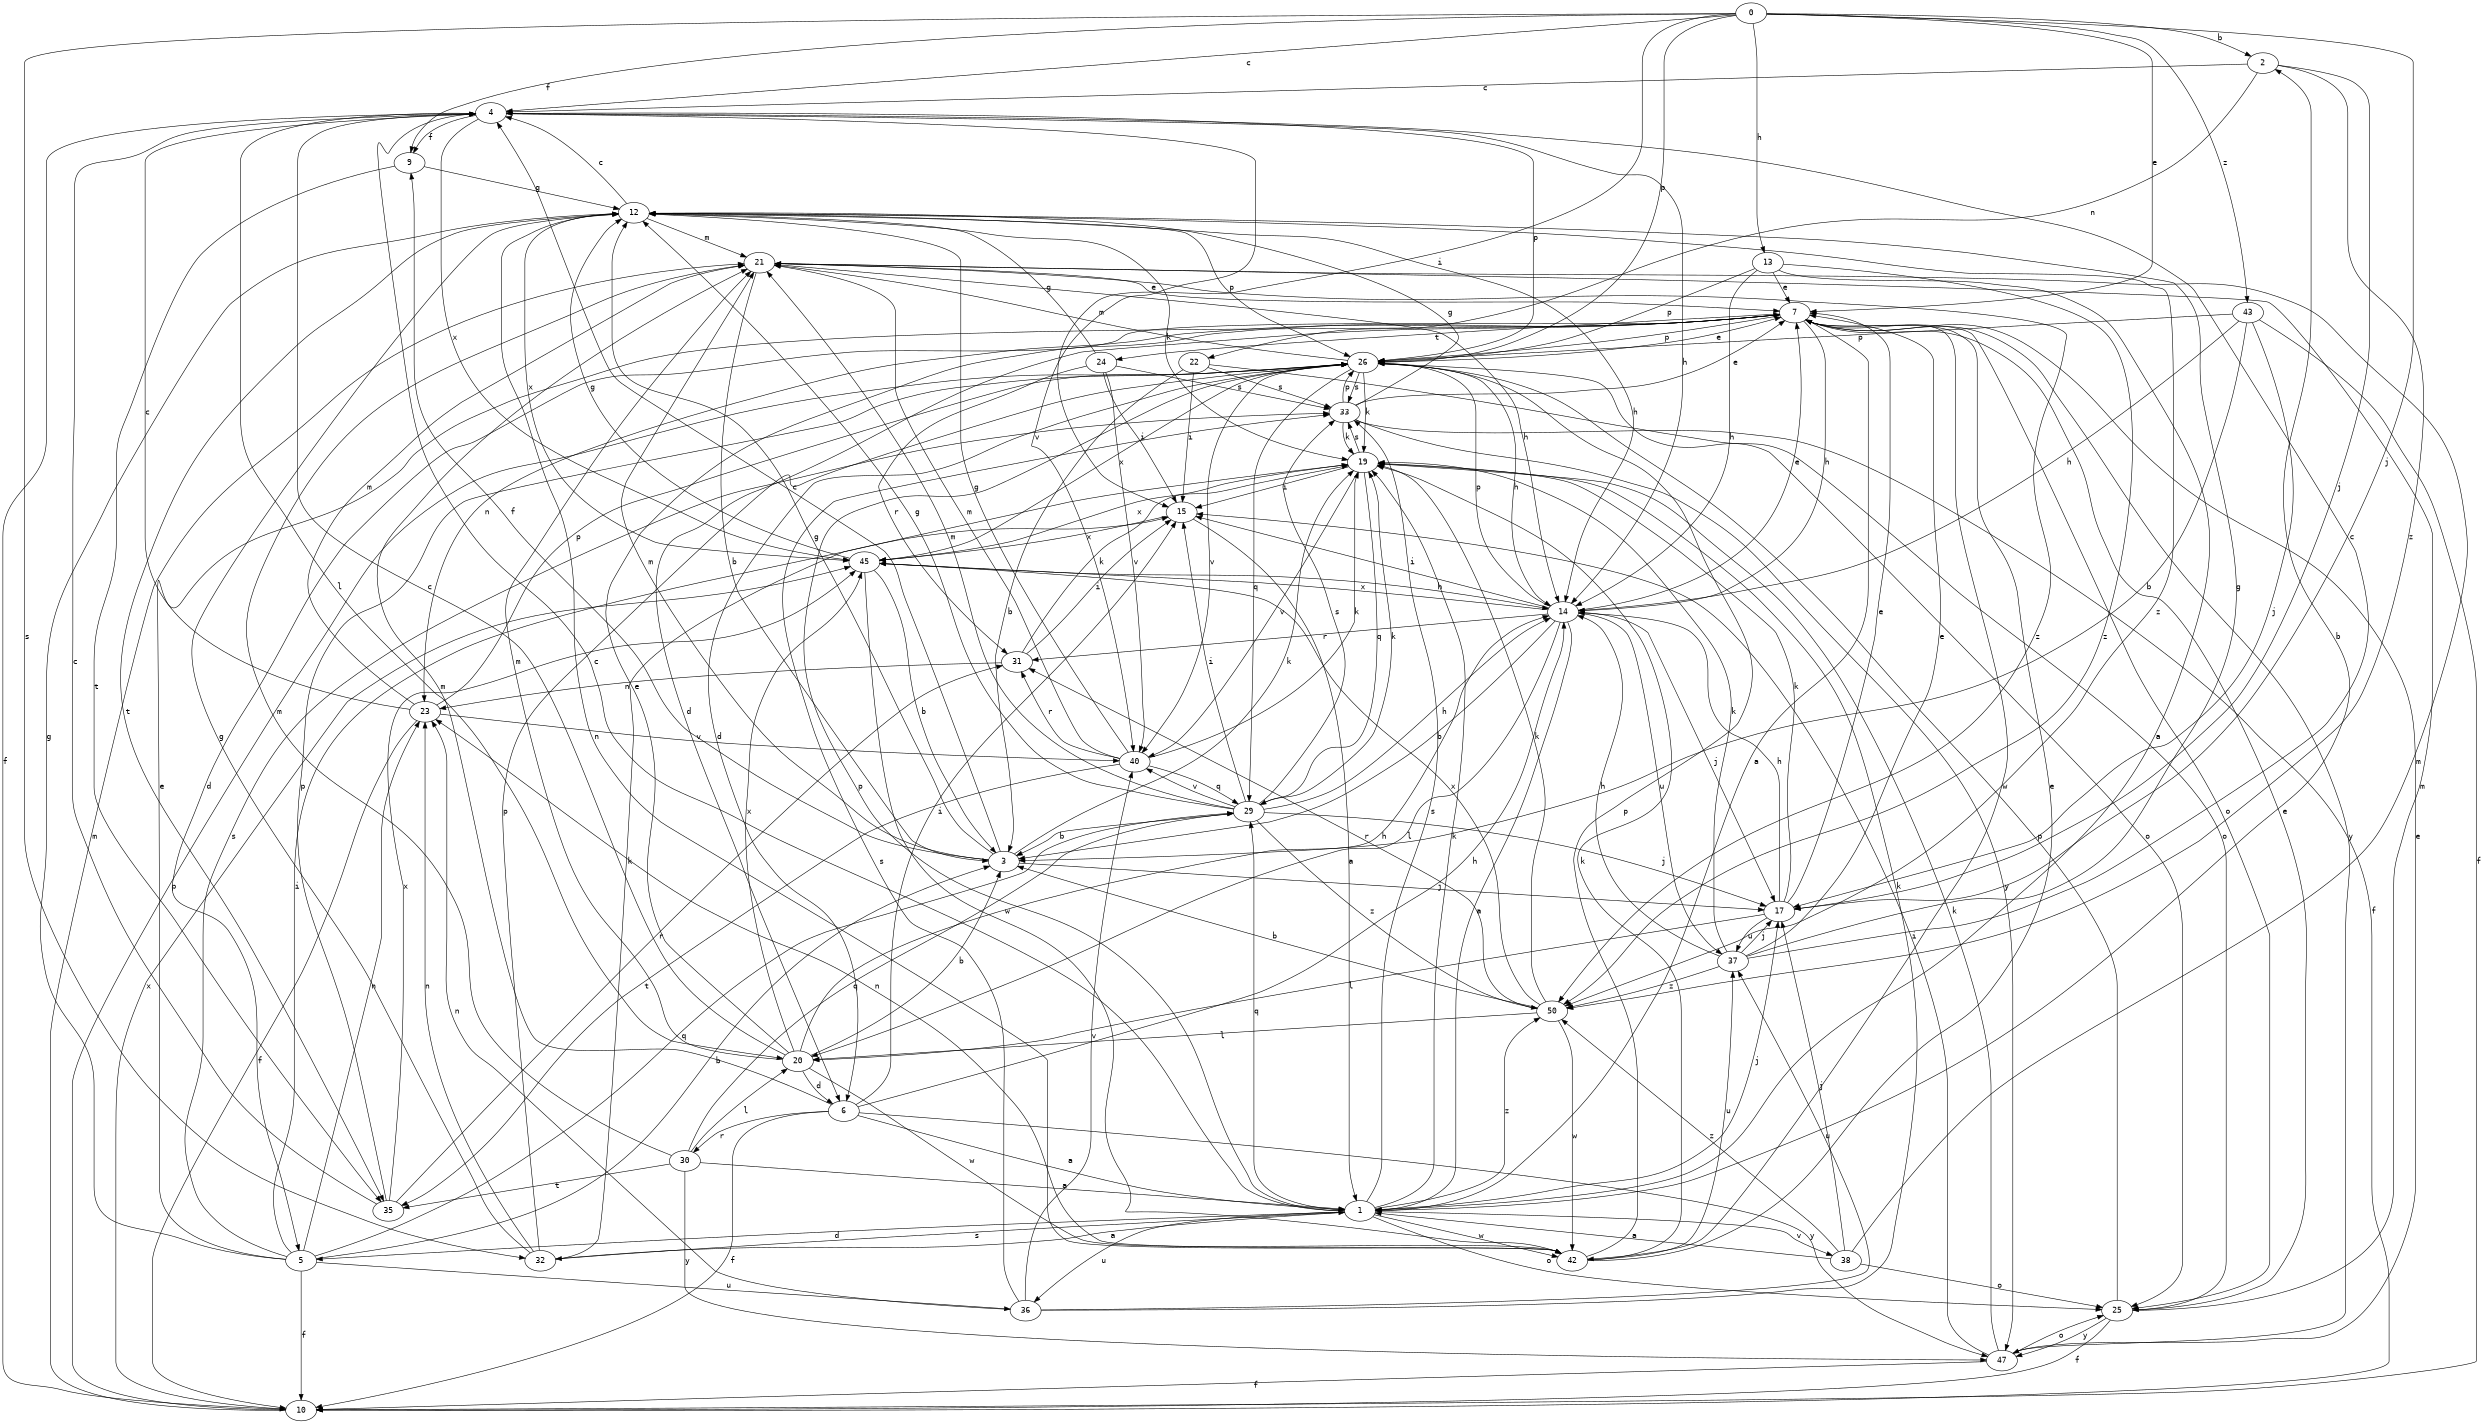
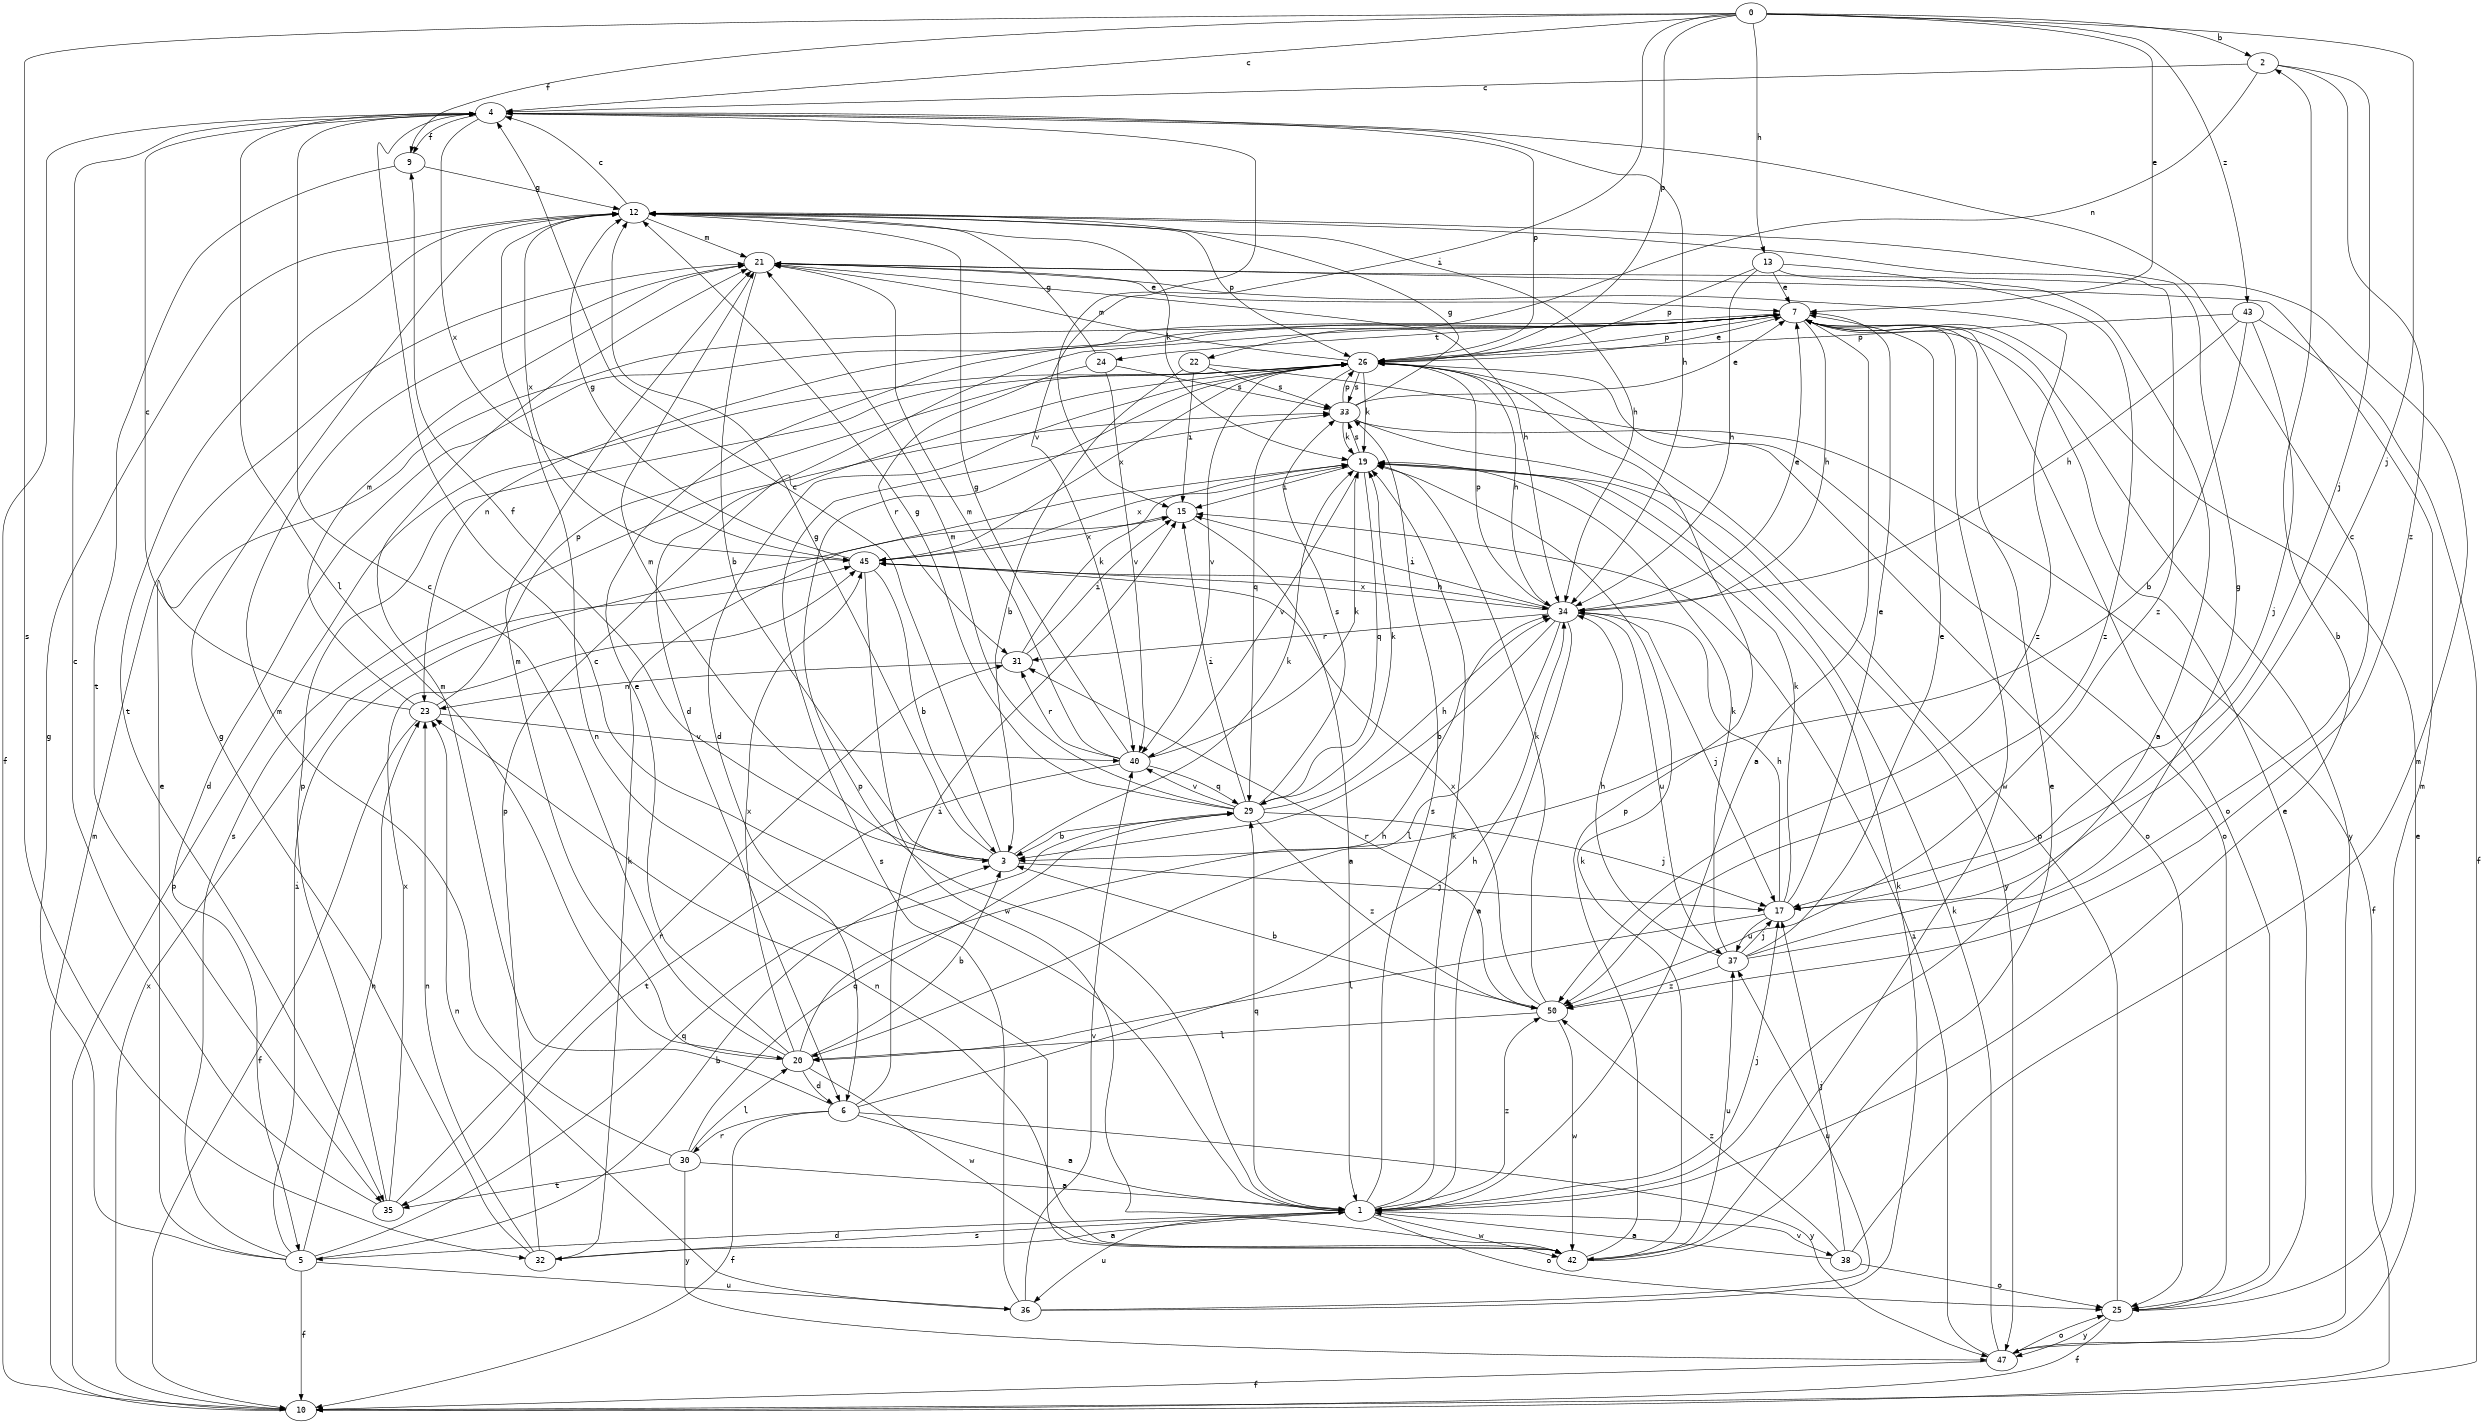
  strict digraph {
    fontname="DejaVu Sans Mono"
    node [fontname="DejaVu Sans Mono"]
    edge [fontname="DejaVu Sans Mono"]
    0
    2
    4
    7
    9
    13
    15
    17
    26
    32
    n11 [label=43]
    50
    22
    10
-   14
+   14 [label=34]
    20
    40
    45
    1
    5
    25
    42
    23
    6
    47
    n26 [label=24]
    12
    35
    19
    37
    29
    33
    21
    3
    36
    38
    31
    30
    0 -> 2 [label=b]
    0 -> 4 [label=c]
    0 -> 7 [label=e]
    0 -> 9 [label=f]
    0 -> 13 [label=h]
    0 -> 15 [label=i]
    0 -> 17 [label=j]
    0 -> 26 [label=p]
    0 -> 32 [label=s]
    0 -> n11 [label=z]
    2 -> 4 [label=c]
    2 -> 17 [label=j]
    2 -> 50 [label=z]
    2 -> 22 [label=n]
    4 -> 9 [label=f]
    4 -> 26 [label=p]
    4 -> 10 [label=f]
    4 -> 14 [label=h]
    4 -> 20 [label=l]
    4 -> 40 [label=v]
    4 -> 45 [label=x]
    7 -> 26 [label=p]
    7 -> 14 [label=h]
    7 -> 1 [label=a]
    7 -> 5 [label=d]
    7 -> 25 [label=o]
    7 -> 42 [label=w]
    7 -> 23 [label=n]
    7 -> 6 [label=d]
    7 -> 47 [label=y]
    7 -> n26 [label=t]
    9 -> 12 [label=g]
    9 -> 35 [label=t]
    13 -> 7 [label=e]
    13 -> 26 [label=p]
    13 -> 50 [label=z]
    13 -> 14 [label=h]
    13 -> 1 [label=a]
    15 -> 45 [label=x]
    15 -> 1 [label=a]
    17 -> 7 [label=e]
    17 -> 14 [label=h]
    17 -> 20 [label=l]
    17 -> 19 [label=k]
    17 -> 37 [label=u]
    26 -> 7 [label=e]
    26 -> 14 [label=h]
    26 -> 40 [label=v]
    26 -> 45 [label=x]
    26 -> 25 [label=o]
    26 -> 6 [label=d]
    26 -> 19 [label=k]
    26 -> 29 [label=q]
    26 -> 33 [label=s]
    26 -> 21 [label=m]
    32 -> 26 [label=p]
    32 -> 1 [label=a]
    32 -> 23 [label=n]
    32 -> 12 [label=g]
    32 -> 19 [label=k]
    n11 -> 17 [label=j]
    n11 -> 26 [label=p]
    n11 -> 10 [label=f]
    n11 -> 14 [label=h]
    n11 -> 3 [label=b]
    50 -> 20 [label=l]
    50 -> 45 [label=x]
    50 -> 42 [label=w]
    50 -> 19 [label=k]
    50 -> 3 [label=b]
    50 -> 31 [label=r]
    22 -> 15 [label=i]
    22 -> 25 [label=o]
    22 -> 33 [label=s]
    22 -> 3 [label=b]
    10 -> 26 [label=p]
    10 -> 45 [label=x]
    10 -> 21 [label=m]
    14 -> 7 [label=e]
    14 -> 15 [label=i]
    14 -> 17 [label=j]
    14 -> 26 [label=p]
    14 -> 20 [label=l]
    14 -> 45 [label=x]
    14 -> 1 [label=a]
    14 -> 37 [label=u]
    14 -> 3 [label=b]
    14 -> 31 [label=r]
    20 -> 4 [label=c]
    20 -> 7 [label=e]
    20 -> 14 [label=h]
    20 -> 45 [label=x]
    20 -> 42 [label=w]
    20 -> 6 [label=d]
    20 -> 21 [label=m]
    20 -> 3 [label=b]
    40 -> 12 [label=g]
    40 -> 35 [label=t]
    40 -> 19 [label=k]
    40 -> 29 [label=q]
    40 -> 21 [label=m]
    40 -> 31 [label=r]
    45 -> 14 [label=h]
    45 -> 42 [label=w]
    45 -> 12 [label=g]
    45 -> 3 [label=b]
    1 -> 2 [label=b]
    1 -> 4 [label=c]
    1 -> 17 [label=j]
    1 -> 26 [label=p]
    1 -> 32 [label=s]
    1 -> 50 [label=z]
    1 -> 5 [label=d]
    1 -> 25 [label=o]
    1 -> 42 [label=w]
    1 -> 19 [label=k]
    1 -> 29 [label=q]
    1 -> 33 [label=s]
    1 -> 36 [label=u]
    1 -> 38 [label=v]
    5 -> 7 [label=e]
    5 -> 15 [label=i]
    5 -> 10 [label=f]
    5 -> 23 [label=n]
    5 -> 12 [label=g]
    5 -> 29 [label=q]
    5 -> 33 [label=s]
    5 -> 3 [label=b]
    5 -> 36 [label=u]
    25 -> 7 [label=e]
    25 -> 26 [label=p]
    25 -> 10 [label=f]
    25 -> 47 [label=y]
    25 -> 21 [label=m]
    42 -> 7 [label=e]
    42 -> 26 [label=p]
    42 -> 23 [label=n]
    42 -> 12 [label=n]
    42 -> 19 [label=k]
    42 -> 37 [label=u]
    23 -> 4 [label=c]
    23 -> 26 [label=p]
    23 -> 10 [label=f]
    23 -> 40 [label=v]
    23 -> 21 [label=m]
    6 -> 15 [label=i]
    6 -> 10 [label=f]
    6 -> 14 [label=h]
    6 -> 1 [label=a]
    6 -> 47 [label=y]
    6 -> 21 [label=m]
    6 -> 30 [label=r]
    47 -> 7 [label=e]
    47 -> 15 [label=i]
    47 -> 10 [label=f]
    47 -> 25 [label=o]
    47 -> 19 [label=k]
-   n26 -> 15 [label=i]
    n26 -> 40 [label=v]
    n26 -> 12 [label=g]
    n26 -> 33 [label=s]
    n26 -> 31 [label=r]
    12 -> 4 [label=c]
    12 -> 26 [label=p]
    12 -> 50 [label=z]
    12 -> 14 [label=h]
    12 -> 45 [label=x]
    12 -> 35 [label=t]
    12 -> 19 [label=k]
    12 -> 21 [label=m]
    35 -> 4 [label=c]
    35 -> 26 [label=p]
    35 -> 45 [label=x]
    35 -> 31 [label=r]
    19 -> 15 [label=i]
    19 -> 40 [label=v]
    19 -> 45 [label=x]
    19 -> 29 [label=q]
    19 -> 33 [label=s]
    37 -> 4 [label=c]
    37 -> 7 [label=e]
    37 -> 17 [label=j]
    37 -> 50 [label=z]
    37 -> 14 [label=h]
    37 -> 12 [label=g]
    37 -> 19 [label=k]
    29 -> 15 [label=i]
    29 -> 17 [label=j]
    29 -> 50 [label=z]
    29 -> 14 [label=h]
    29 -> 40 [label=v]
    29 -> 12 [label=g]
    29 -> 19 [label=k]
    29 -> 33 [label=s]
    29 -> 21 [label=m]
    29 -> 3 [label=b]
    33 -> 7 [label=e]
    33 -> 26 [label=p]
    33 -> 10 [label=f]
    33 -> 47 [label=y]
    33 -> 12 [label=g]
    33 -> 19 [label=k]
    21 -> 7 [label=e]
    21 -> 50 [label=z]
    21 -> 14 [label=h]
    21 -> 3 [label=b]
    3 -> 4 [label=c]
    3 -> 9 [label=f]
    3 -> 17 [label=j]
    3 -> 12 [label=g]
    3 -> 19 [label=k]
    3 -> 21 [label=m]
    36 -> 40 [label=v]
    36 -> 23 [label=n]
    36 -> 19 [label=k]
    36 -> 37 [label=u]
    36 -> 33 [label=s]
    38 -> 17 [label=j]
    38 -> 50 [label=z]
    38 -> 1 [label=a]
    38 -> 25 [label=o]
    38 -> 21 [label=m]
    31 -> 15 [label=i]
    31 -> 23 [label=n]
    31 -> 19 [label=k]
    30 -> 20 [label=l]
    30 -> 1 [label=a]
    30 -> 47 [label=y]
    30 -> 35 [label=t]
    30 -> 29 [label=q]
    30 -> 21 [label=m]
  }
